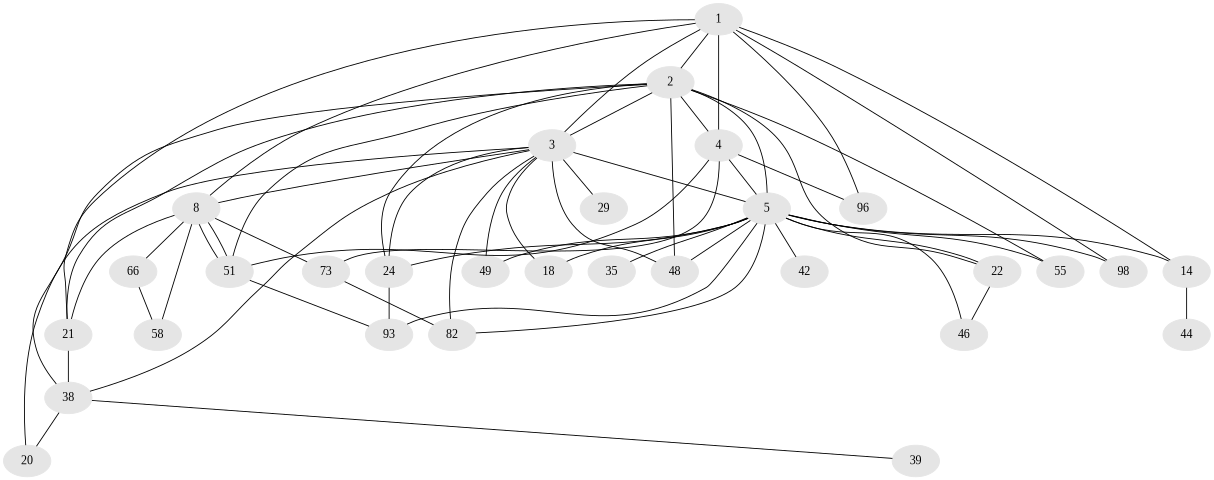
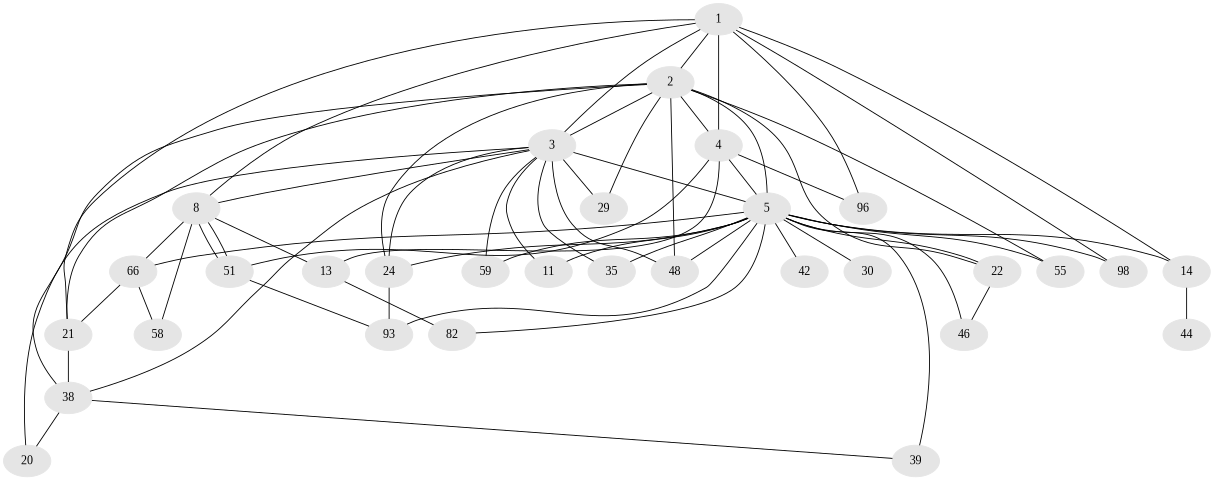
  graph {
    fontname="Liberation Serif"
    node [color=gray90 fontname="Liberation Serif" style=filled]
    edge [fontname="Liberation Serif"]
    2 [super="+25+26+56"]
    3 [super="+9+23"]
    4 [super="+6+12+50"]
    5 [super="+7+17+33"]
    21 [super="+34"]
    22
    24
    38 [super="+59+47"]
    48 [super="+61"]
    51 [super="+52"]
    55
    1
    8
    14
    n15 [label=96]
    n16 [label=98 super="+20"]
-   11 [label=18]
+   11
    29
    35
    n20 [label=20]
-   49 [super="+63"]
-   13 [label=73]
+   49 [super="+63" label=59]
+   13
+   30
    n24 [label=82]
    n25 [label=66 super="+37"]
    39
    42
    46
    n29 [label=93 super="+57+65"]
    58
    44
    2 -- 3 [weight=3]
    2 -- 4 [weight=3]
    2 -- 5 [weight=6]
    2 -- 21
    2 -- 22
    2 -- 24
    2 -- 38
    2 -- 48 [weight=2]
-   2 -- 51
+   2 -- 29
    2 -- 55
    3 -- 5 [weight=7]
    3 -- 24 [weight=5]
    3 -- 38
    3 -- 48
    3 -- 8 [weight=2]
    3 -- 11 [weight=2]
    3 -- 29
-   3 -- n24
+   3 -- 35
    3 -- n20
    3 -- 49
    4 -- 5 [weight=8]
    4 -- 51
    4 -- n15
    4 -- 13
    5 -- 22
    5 -- 24 [weight=2]
    5 -- 48
    5 -- 55
    5 -- 14
    5 -- n16 [weight=2]
    5 -- 11
    5 -- 35
    5 -- 49 [weight=2]
+   5 -- 30
    5 -- n24
+   5 -- n25 [weight=2]
+   5 -- 39 [weight=2]
    5 -- 42
    5 -- 46 [weight=2]
    5 -- n29 [weight=2]
    21 -- 38
    22 -- 46
    24 -- n29
    38 -- n20
    38 -- 39
    51 -- n29
    1 -- 2
    1 -- 3 [weight=2]
    1 -- 4 [weight=4]
    1 -- 21
    1 -- 8
    1 -- 14
    1 -- n15
    1 -- n16
-   8 -- 21
+   n25 -- 21
    8 -- 51
    8 -- 51
    8 -- 13
    8 -- n25
    8 -- 58
    14 -- 44
    13 -- n24
    n25 -- 58
  }
